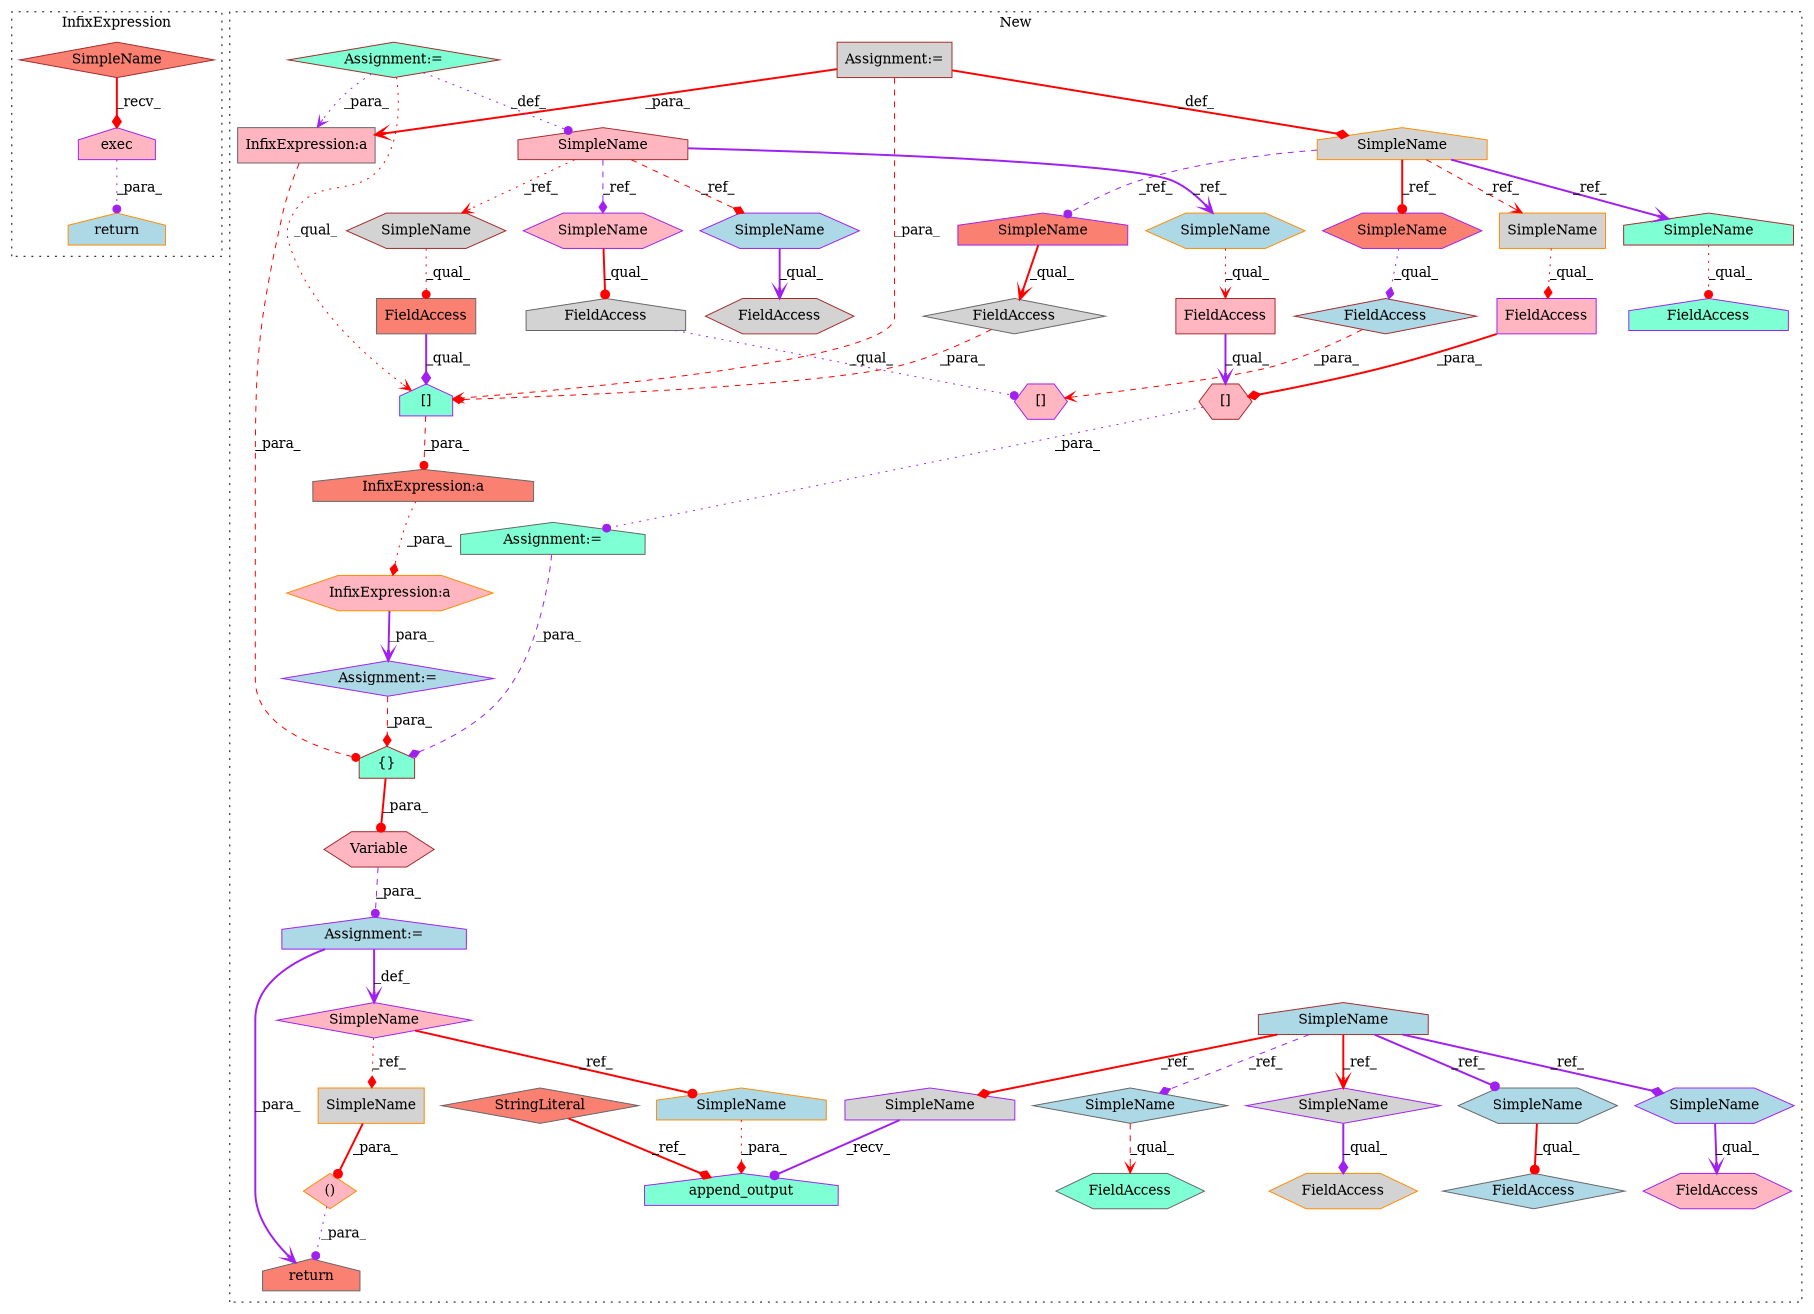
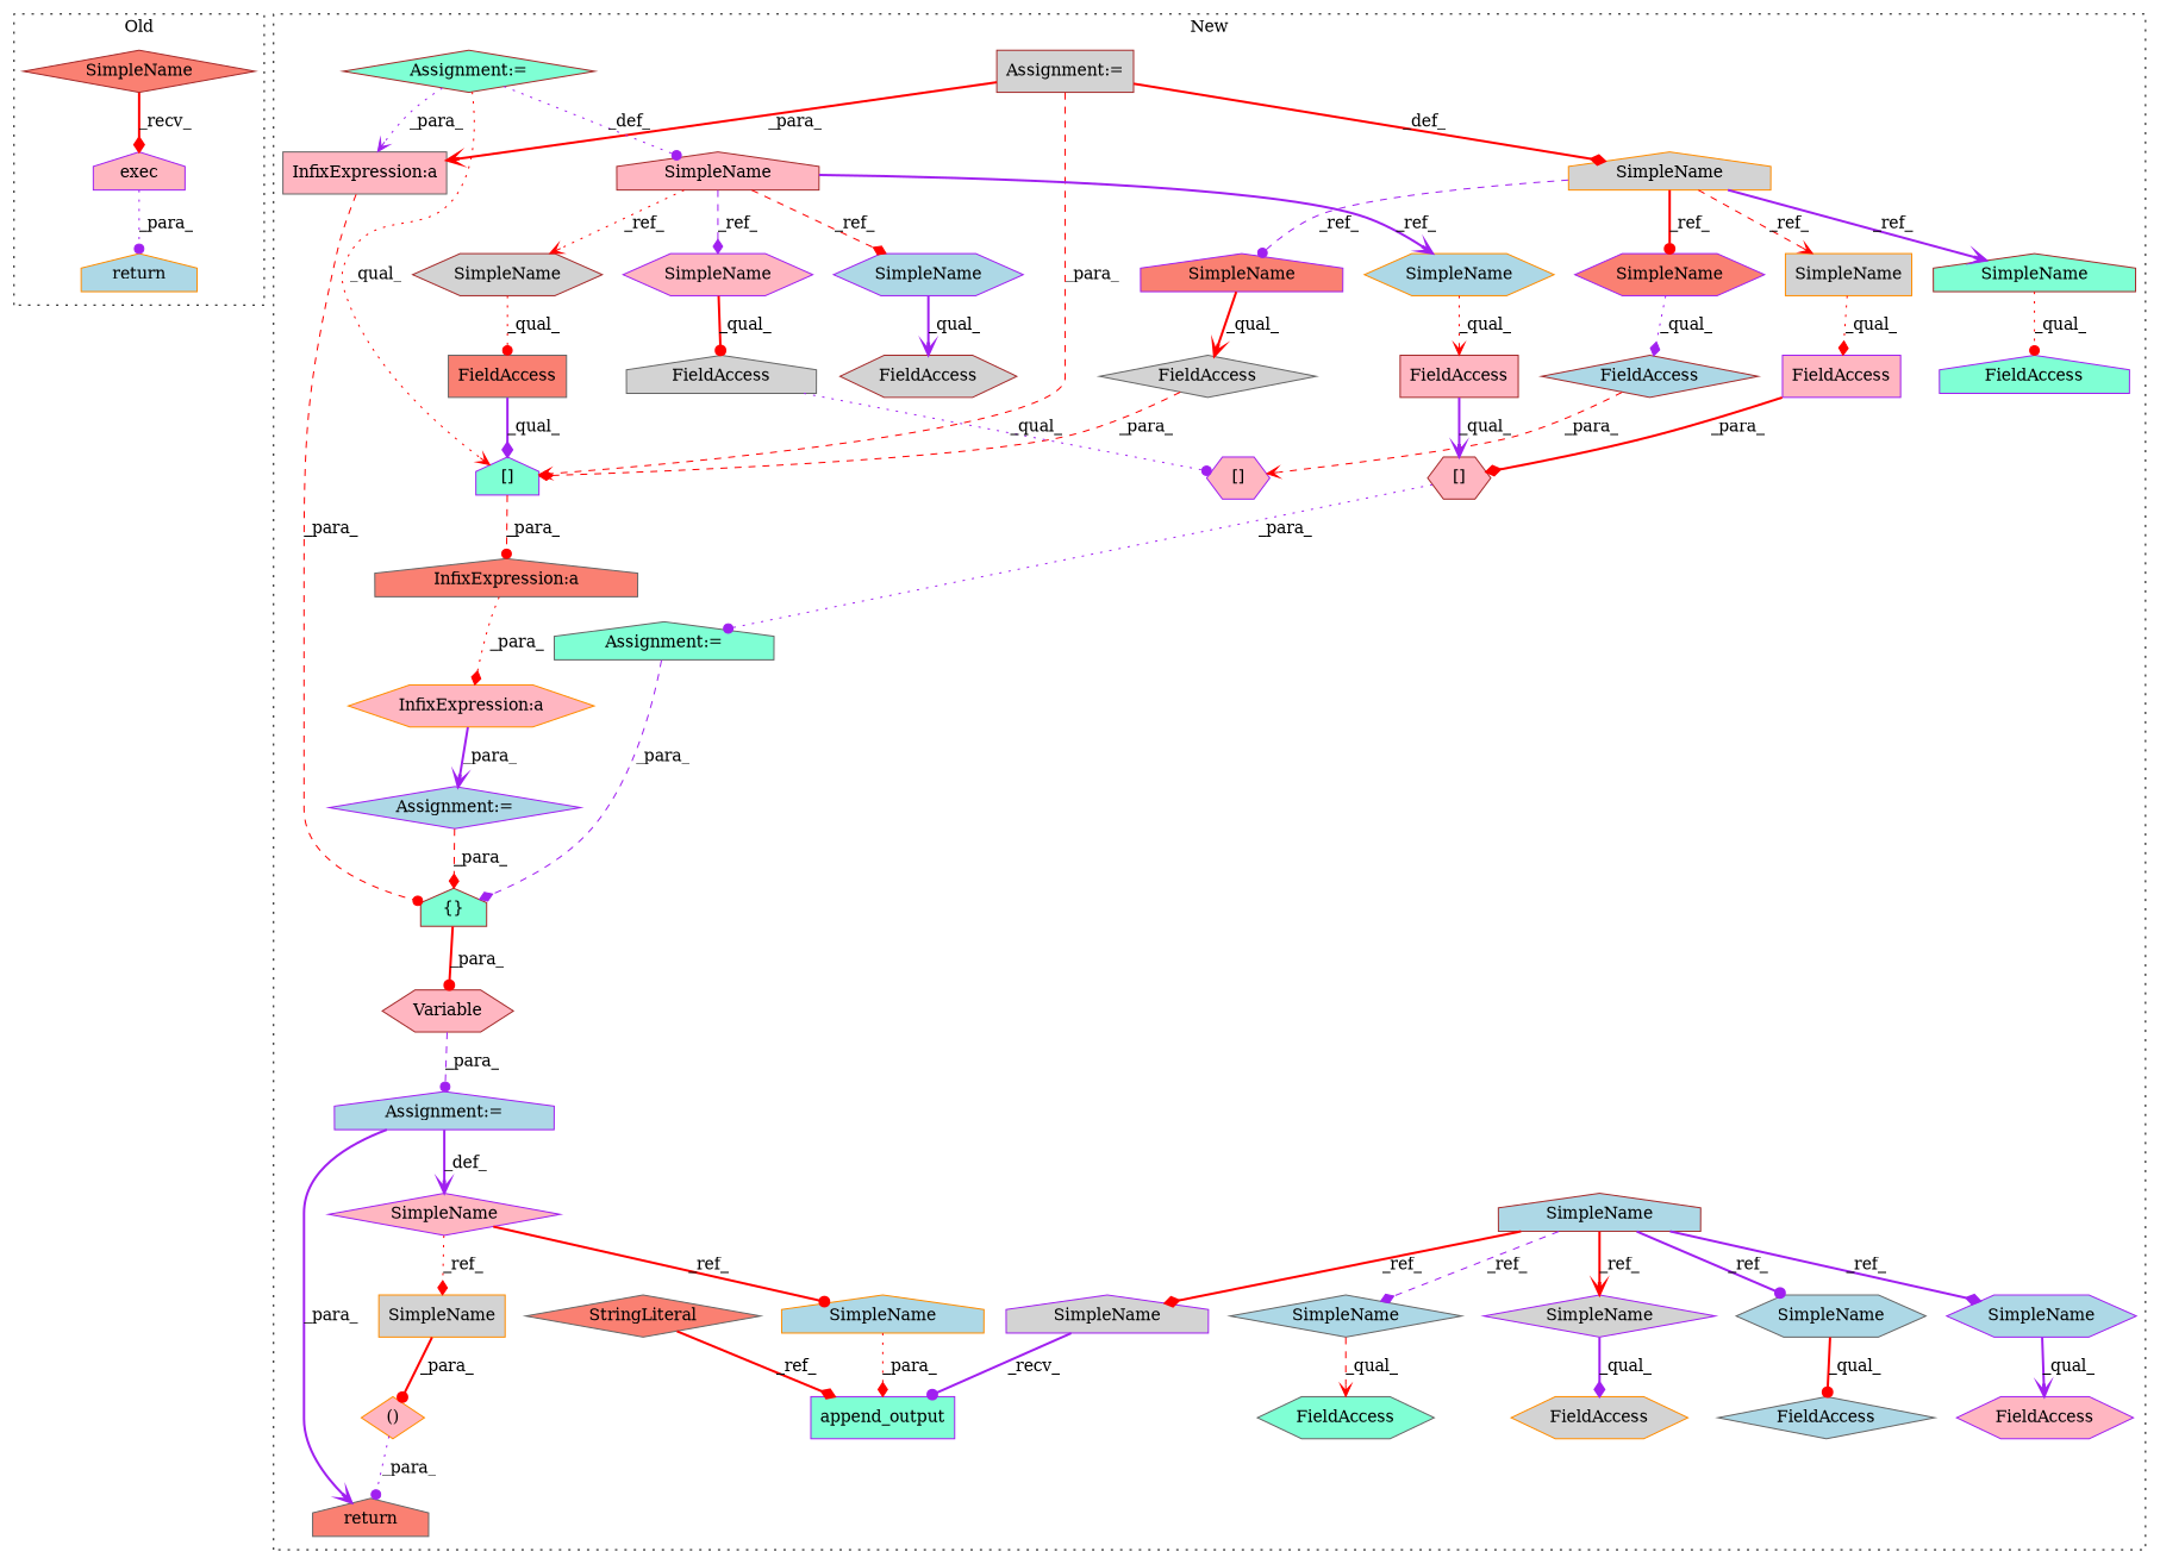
  digraph {
    fontname="DejaVu Serif"
    node [a=42 color=purple fillcolor=lightpink fontname="DejaVu Serif" l=4 s=798 shape=house style=filled]
    edge [arrowhead=dot color=red fontname="DejaVu Serif" style=bold]
    n1 [a=32 l=6 label=exec s=780]
    n2 [a=41 color=darkorange fillcolor=lightblue l=7 label=return s=768]
    n3 [color=brown fillcolor=salmon label=SimpleName s=775 shape=diamond]
    n4 [a=106 color=darkorange l=26 label="()" s=1168 shape=diamond]
    n5 [a=32 color=brown l="9,1" label=Variable s="1042,1082" shape=hexagon]
-   n6 [a=32 fillcolor=aquamarine l="14,1" label=append_output s="1128,1149"]
+   n6 [a=32 fillcolor=aquamarine l="14,1" label=append_output s="1128,1149" shape=box]
    n7 [l=2 label=SimpleName s=1039 shape=diamond]
    n8 [a=45 color=gray40 fillcolor=salmon label=StringLiteral s=1142 shape=diamond]
    n9 [a=7 fillcolor=lightblue l=1 label="Assignment:=" s=1041]
    n10 [a=41 color=gray40 fillcolor=salmon l=12 label=return s=1156]
    n11 [a=7 color=brown fillcolor=lightgrey label="Assignment:=" shape=box]
    n12 [a=2 l="15,1" label="[]" s="936,957" shape=hexagon]
    n13 [color=brown fillcolor=lightblue label=SimpleName s=713]
    n14 [a=22 color=gray40 fillcolor=aquamarine l=7 label=FieldAccess s=982 shape=hexagon]
    n15 [a=22 color=gray40 fillcolor=lightblue l=7 label=FieldAccess s=887 shape=diamond]
    n16 [a=7 color=gray40 fillcolor=aquamarine l=1 label="Assignment:=" s=821]
    n17 [a=4 color=brown fillcolor=aquamarine l="1,1" label="{}" s="1060,1071"]
    n18 [a=2 color=brown l="15,1" label="[]" s="822,843" shape=hexagon]
    n19 [a=22 color=brown fillcolor=lightblue l=6 label=FieldAccess s=951 shape=diamond]
    n20 [color=darkorange fillcolor=lightgrey label=SimpleName]
    n21 [a=22 l=6 label=FieldAccess s=837 shape=box]
    n22 [a=22 color=gray40 fillcolor=lightgrey l=6 label=FieldAccess s=872 shape=diamond]
    n23 [a=7 color=brown fillcolor=aquamarine l=3 label="Assignment:=" s=738 shape=diamond]
    n24 [a=22 color=gray40 fillcolor=salmon l=14 label=FieldAccess s=857 shape=box]
    n25 [a=22 color=brown fillcolor=lightgrey l=14 label=FieldAccess s=1011 shape=hexagon]
    n26 [a=27 color=darkorange l=3 label="InfixExpression:a" s=912 shape=hexagon]
    n27 [color=brown l=3 label=SimpleName s=738]
    n28 [a=7 fillcolor=lightblue l=1 label="Assignment:=" s=852 shape=diamond]
    n29 [a=27 color=gray40 l=3 label="InfixExpression:a" s=991 shape=box]
    n30 [a=22 fillcolor=aquamarine l=6 label=FieldAccess s=1026]
    n31 [a=27 color=gray40 fillcolor=salmon l=3 label="InfixExpression:a" s=879]
    n32 [a=2 fillcolor=aquamarine l="15,1" label="[]" s="857,878"]
    n33 [a=22 color=darkorange fillcolor=lightgrey l=7 label=FieldAccess s=966 shape=hexagon]
    n34 [a=22 color=brown l=14 label=FieldAccess s=822 shape=box]
    n35 [a=22 color=gray40 fillcolor=lightgrey l=14 label=FieldAccess s=936]
    n36 [a=22 l=7 label=FieldAccess s=903 shape=hexagon]
    n37 [color=brown fillcolor=aquamarine label=SimpleName s=1026]
    n38 [fillcolor=salmon label=SimpleName s=951 shape=hexagon]
    n39 [fillcolor=salmon label=SimpleName s=872]
    n40 [color=darkorange fillcolor=lightgrey label=SimpleName s=837 shape=box]
    n41 [color=darkorange fillcolor=lightgrey l=2 label=SimpleName s=1192 shape=box]
    n42 [color=darkorange fillcolor=lightblue l=2 label=SimpleName s=1147]
    n43 [fillcolor=lightgrey label=SimpleName s=966 shape=diamond]
    n44 [color=gray40 fillcolor=lightblue label=SimpleName s=887 shape=hexagon]
    n45 [fillcolor=lightblue label=SimpleName s=903 shape=hexagon]
    n46 [fillcolor=lightgrey label=SimpleName s=1123]
    n47 [color=gray40 fillcolor=lightblue label=SimpleName s=982 shape=diamond]
    n48 [color=brown fillcolor=lightgrey l=3 label=SimpleName s=857 shape=hexagon]
    n49 [color=darkorange fillcolor=lightblue l=3 label=SimpleName s=822 shape=hexagon]
    n50 [fillcolor=lightblue l=3 label=SimpleName s=1011 shape=hexagon]
    n51 [l=3 label=SimpleName s=936 shape=hexagon]
    subgraph cluster_1 {
-     label=InfixExpression
+     label=Old
      style=dotted
      n1
      n2
      n3
    }
    subgraph cluster_2 {
      label=New
      style=dotted
      n4
      n5
      n6
      n7
      n8
      n9
      n10
      n11
      n12
      n13
      n14
      n15
      n16
      n17
      n18
      n19
      n20
      n21
      n22
      n23
      n24
      n25
      n26
      n27
      n28
      n29
      n30
      n31
      n32
      n33
      n34
      n35
      n36
      n37
      n38
      n39
      n40
      n41
      n42
      n43
      n44
      n45
      n46
      n47
      n48
      n49
      n50
      n51
    }
    n1 -> n2 [color=purple label=_para_ style=dotted]
    n3 -> n1 [arrowhead=diamond label=_recv_]
    n4 -> n10 [color=purple label=_para_ style=dotted]
    n5 -> n9 [color=purple label=_para_ style=dashed]
    n7 -> n41 [arrowhead=diamond label=_ref_ style=dotted]
    n7 -> n42 [label=_ref_]
    n8 -> n6 [arrowhead=diamond label=_ref_]
    n9 -> n7 [arrowhead=vee color=purple label=_def_]
    n9 -> n10 [arrowhead=vee color=purple label=_para_]
    n11 -> n20 [arrowhead=diamond label=_def_]
    n11 -> n29 [arrowhead=vee label=_para_]
    n11 -> n32 [arrowhead=vee label=_para_ style=dashed]
    n13 -> n43 [arrowhead=vee label=_ref_]
    n13 -> n44 [color=purple label=_ref_]
    n13 -> n45 [arrowhead=diamond color=purple label=_ref_]
    n13 -> n46 [arrowhead=diamond label=_ref_]
    n13 -> n47 [arrowhead=diamond color=purple label=_ref_ style=dashed]
    n16 -> n17 [arrowhead=diamond color=purple label=_para_ style=dashed]
    n17 -> n5 [label=_para_]
    n18 -> n16 [color=purple label=_para_ style=dotted]
    n19 -> n12 [arrowhead=vee label=_para_ style=dashed]
    n20 -> n37 [arrowhead=vee color=purple label=_ref_]
    n20 -> n38 [label=_ref_]
    n20 -> n39 [color=purple label=_ref_ style=dashed]
    n20 -> n40 [arrowhead=vee label=_ref_ style=dashed]
    n21 -> n18 [arrowhead=diamond label=_para_]
    n22 -> n32 [arrowhead=diamond label=_para_ style=dashed]
    n23 -> n27 [color=purple label=_def_ style=dotted]
    n23 -> n29 [arrowhead=vee color=purple label=_para_ style=dotted]
    n23 -> n32 [arrowhead=vee label=_qual_ style=dotted]
    n24 -> n32 [arrowhead=diamond color=purple label=_qual_]
    n26 -> n28 [arrowhead=vee color=purple label=_para_]
    n27 -> n48 [arrowhead=vee label=_ref_ style=dotted]
    n27 -> n49 [arrowhead=vee color=purple label=_ref_]
    n27 -> n50 [arrowhead=diamond label=_ref_ style=dashed]
    n27 -> n51 [arrowhead=diamond color=purple label=_ref_ style=dashed]
    n28 -> n17 [arrowhead=diamond label=_para_ style=dashed]
    n29 -> n17 [label=_para_ style=dashed]
    n31 -> n26 [arrowhead=diamond label=_para_ style=dotted]
    n32 -> n31 [label=_para_ style=dashed]
    n34 -> n18 [arrowhead=vee color=purple label=_qual_]
    n35 -> n12 [color=purple label=_qual_ style=dotted]
    n37 -> n30 [label=_qual_ style=dotted]
    n38 -> n19 [arrowhead=diamond color=purple label=_qual_ style=dotted]
    n39 -> n22 [arrowhead=vee label=_qual_]
    n40 -> n21 [arrowhead=diamond label=_qual_ style=dotted]
    n41 -> n4 [label=_para_]
    n42 -> n6 [arrowhead=diamond label=_para_ style=dotted]
    n43 -> n33 [arrowhead=diamond color=purple label=_qual_]
    n44 -> n15 [label=_qual_]
    n45 -> n36 [arrowhead=vee color=purple label=_qual_]
    n46 -> n6 [color=purple label=_recv_]
    n47 -> n14 [arrowhead=vee label=_qual_ style=dashed]
    n48 -> n24 [label=_qual_ style=dotted]
    n49 -> n34 [arrowhead=vee label=_qual_ style=dotted]
    n50 -> n25 [arrowhead=vee color=purple label=_qual_]
    n51 -> n35 [label=_qual_]
  }
